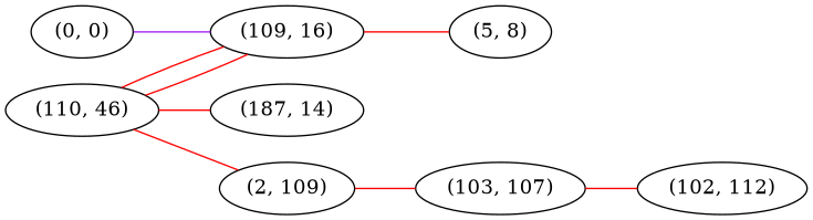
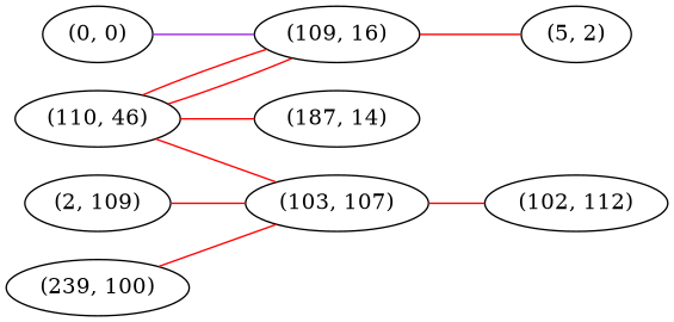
  graph {
    rankdir=LR
    edge [color=red weight=1]
    "(0, 0)"
    "(109, 16)"
    n3 [label="(110, 46)"]
    "(187, 14)"
    "(103, 107)"
-   "(5, 2)" [label="(5, 8)"]
+   "(5, 2)"
    "(102, 112)"
    "(2, 109)"
+   "(239, 100)"
    "(0, 0)" -- "(109, 16)" [color=purple weight=4]
    "(109, 16)" -- "(5, 2)"
    n3 -- "(109, 16)"
    n3 -- "(109, 16)"
    n3 -- "(187, 14)"
-   n3 -- "(2, 109)"
+   n3 -- "(103, 107)"
    "(103, 107)" -- "(102, 112)"
    "(2, 109)" -- "(103, 107)"
+   "(239, 100)" -- "(103, 107)"
  }
